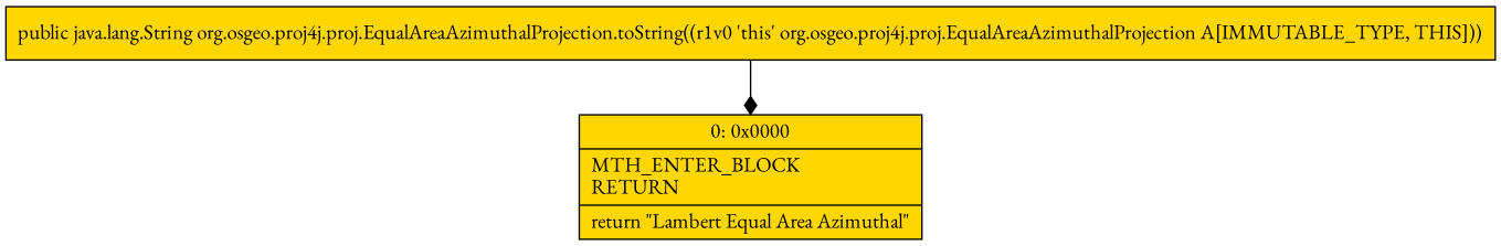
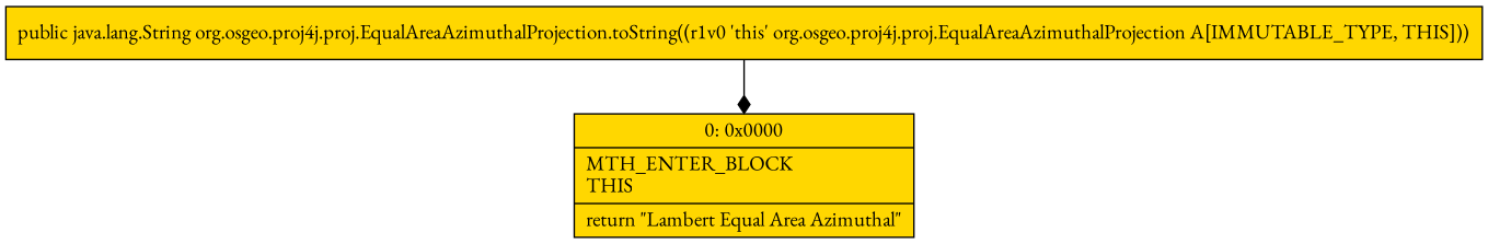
  digraph {
    fontname="EB Garamond"
    node [shape=record style=filled fillcolor=gold fontname="EB Garamond"]
-   n1 [label="{0\:\ 0x0000|MTH_ENTER_BLOCK\lRETURN\l|return \"Lambert Equal Area Azimuthal\"\l}"]
+   n1 [label="{0\:\ 0x0000|MTH_ENTER_BLOCK\lTHIS\l|return \"Lambert Equal Area Azimuthal\"\l}"]
    n2 [label="{public java.lang.String org.osgeo.proj4j.proj.EqualAreaAzimuthalProjection.toString((r1v0 'this' org.osgeo.proj4j.proj.EqualAreaAzimuthalProjection A[IMMUTABLE_TYPE, THIS])) }"]
    n2 -> n1 [arrowhead=diamond fontname="EB Garamond"]
  }
